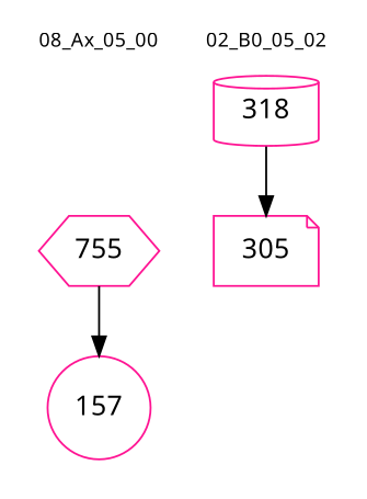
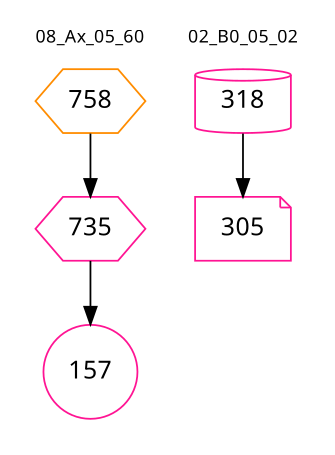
  digraph {
    fontname="Noto Sans"
    node [color=deeppink fontname="Noto Sans" shape=hexagon]
    edge [color=black fontname="Noto Sans"]
-   n2 [label=755]
+   n1 [color=darkorange label=758]
+   n2 [label=735]
    n3 [label=157 shape=circle]
    n4 [label=318 shape=cylinder]
    n5 [label=305 shape=note]
    subgraph cluster_1 {
      color=white
      fontsize=10
-     label="08_Ax_05_00"
+     label="08_Ax_05_60"
+     n1
      n2
      n3
    }
    subgraph cluster_2 {
      color=white
      fontsize=10
      label="02_B0_05_02"
      n4
      n5
    }
+   n1 -> n2
    n2 -> n3
    n4 -> n5
  }
